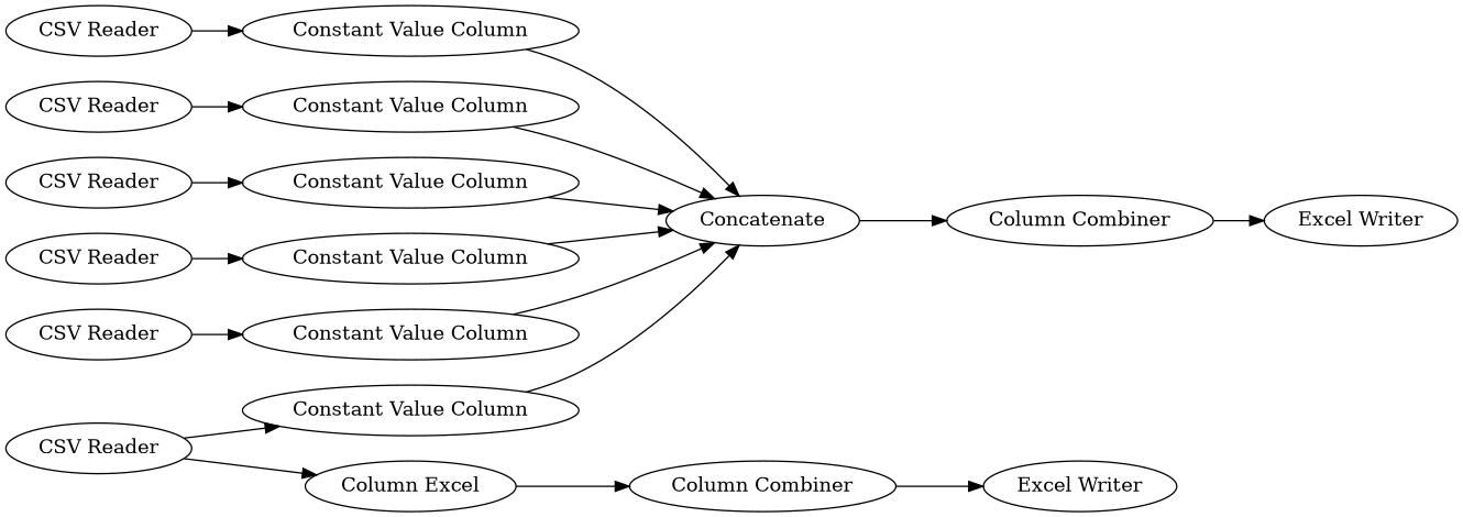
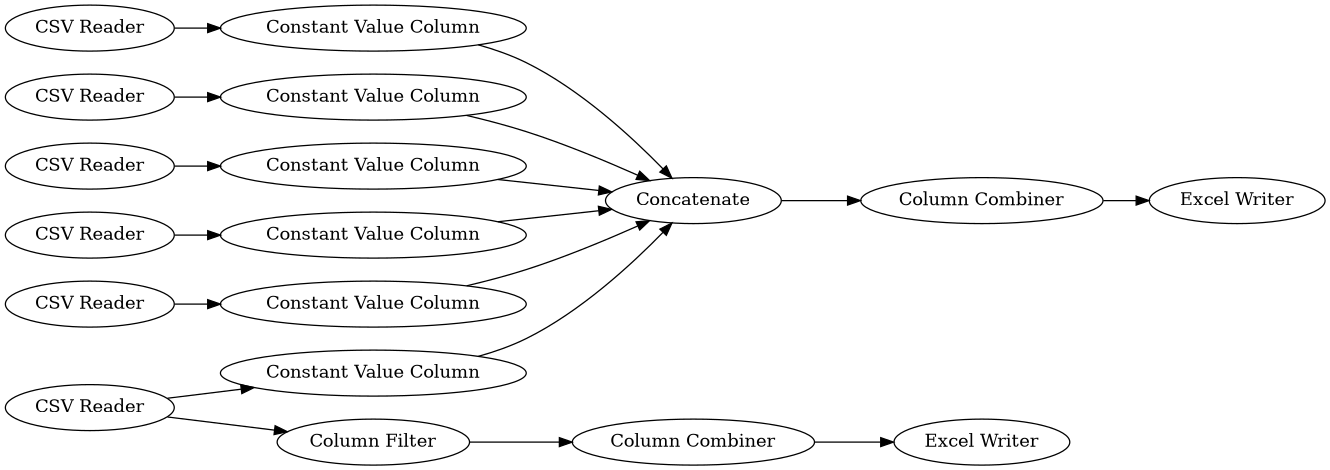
  digraph {
    rankdir=LR
    n1 [label="Constant Value Column"]
    n2 [label=Concatenate]
-   n3 [label="Column Excel"]
+   n3 [label="Column Filter"]
    n4 [label="Column Combiner"]
    n5 [label="Constant Value Column"]
    n6 [label="Constant Value Column"]
    n7 [label="Constant Value Column"]
    n8 [label="Constant Value Column"]
    n9 [label="Constant Value Column"]
    n10 [label="CSV Reader"]
    n11 [label="Column Combiner"]
    n12 [label="CSV Reader"]
    n13 [label="CSV Reader"]
    n14 [label="CSV Reader"]
    n15 [label="CSV Reader"]
    n16 [label="CSV Reader"]
    n17 [label="Excel Writer"]
    n18 [label="Excel Writer"]
    n1 -> n2
    n2 -> n11
    n3 -> n4
    n4 -> n18
    n5 -> n2
    n6 -> n2
    n7 -> n2
    n8 -> n2
    n9 -> n2
    n10 -> n1
    n11 -> n17
    n12 -> n5
    n13 -> n6
    n14 -> n7
    n15 -> n8
    n16 -> n3
    n16 -> n9
  }
